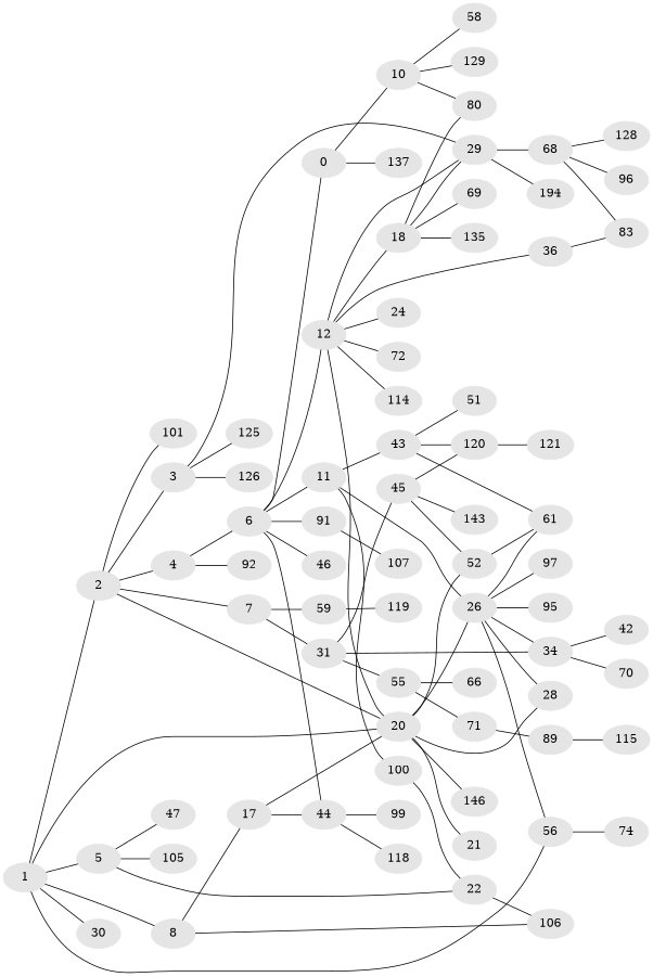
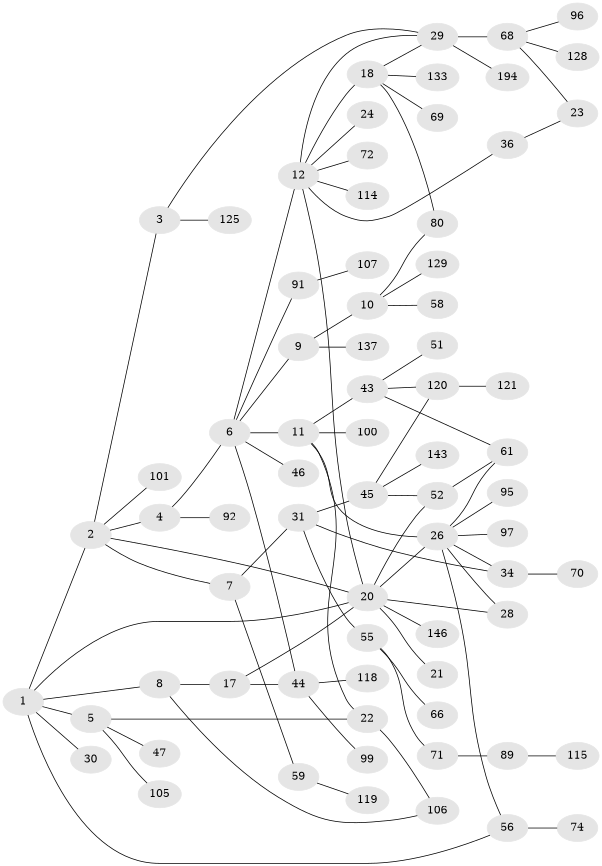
  graph {
    rankdir=LR
    node [color=gray90 style=filled]
    1
    2
    5
    8 [super="+19+75"]
    20 [super="+53+88"]
    30 [super="+112"]
    56 [super="+85"]
    3
    4
    7 [super="+16"]
    101
    22 [super="+25+54+27+32"]
    47
    105
    17 [super="+73+39"]
    106
    26 [super="+35"]
    21
    28 [super="+63"]
    52 [super="+82"]
    146
    74
    29 [super="+50+40"]
    125
-   126
    6 [super="+15+23"]
    92 [super="+123"]
    31 [super="+33"]
    59 [super="+93"]
    68 [super="+104+77"]
    n31 [label=194]
-   9 [super="+79" label=0]
+   9 [super="+79"]
    11 [super="+57"]
    12 [super="+13"]
    44 [super="+76+87"]
    46
    91
    10 [super="+14"]
    137 [super="+139"]
    43 [super="+94+111+122"]
    100
    18 [super="+62"]
    24
    36 [super="+65"]
    72
    114
    99
    118
    51 [super="+138"]
    107
    34 [super="+37+84"]
    45 [super="+64"]
    55
    119
    58
    80
    129
    61 [super="+130"]
    95
    97
    120
    69 [super="+135"]
-   133 [label=135]
-   83
-   42
+   133
+   83 [label=23]
    70
    96
    128
    143
    66
    71 [super="+103"]
    121
    89 [super="+90"]
    115
    1 -- 2
    1 -- 5
    1 -- 8
    1 -- 20
    1 -- 30
    1 -- 56
    2 -- 20
    2 -- 3
    2 -- 4
    2 -- 7
    2 -- 101
    5 -- 22
    5 -- 47
    5 -- 105
    8 -- 17
    8 -- 106
    20 -- 26
    20 -- 21
    20 -- 28
    20 -- 52
    20 -- 146
    56 -- 74
    3 -- 29
    3 -- 125
-   3 -- 126
    4 -- 6
    4 -- 92
    7 -- 31
    7 -- 59
    22 -- 106
    17 -- 20
    17 -- 44
    26 -- 56
    26 -- 28
    26 -- 34
    26 -- 61 [weight=2]
    26 -- 95
    26 -- 97
    52 -- 61
    29 -- 68
    29 -- n31
    6 -- 9
    6 -- 11
    6 -- 12
    6 -- 44
    6 -- 46
    6 -- 91
    31 -- 34
    31 -- 45
    31 -- 55
    59 -- 119
    68 -- 83
    68 -- 96
    68 -- 128
    9 -- 10
    9 -- 137
-   100 -- 22
+   11 -- 22
    11 -- 26
    11 -- 43
    11 -- 100
    12 -- 20
    12 -- 29
    12 -- 18
    12 -- 24
    12 -- 36
    12 -- 72
    12 -- 114
    44 -- 99
    44 -- 118
    91 -- 107
    10 -- 58
    10 -- 80
    10 -- 129
    43 -- 51
    43 -- 61
    43 -- 120
    18 -- 29
    18 -- 80
    18 -- 69
    18 -- 133
    36 -- 83
-   34 -- 42
    34 -- 70
    45 -- 52
    45 -- 120
    45 -- 143
    55 -- 66
    55 -- 71
    120 -- 121
    71 -- 89
    89 -- 115
  }
